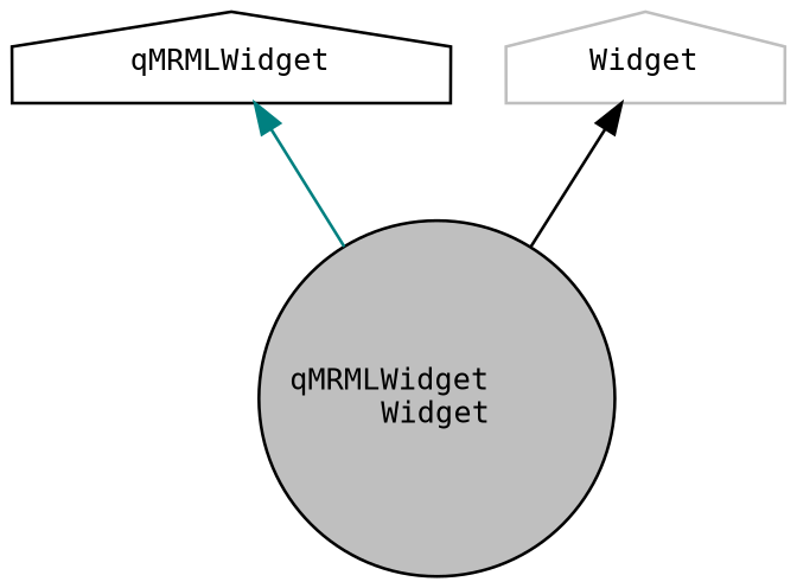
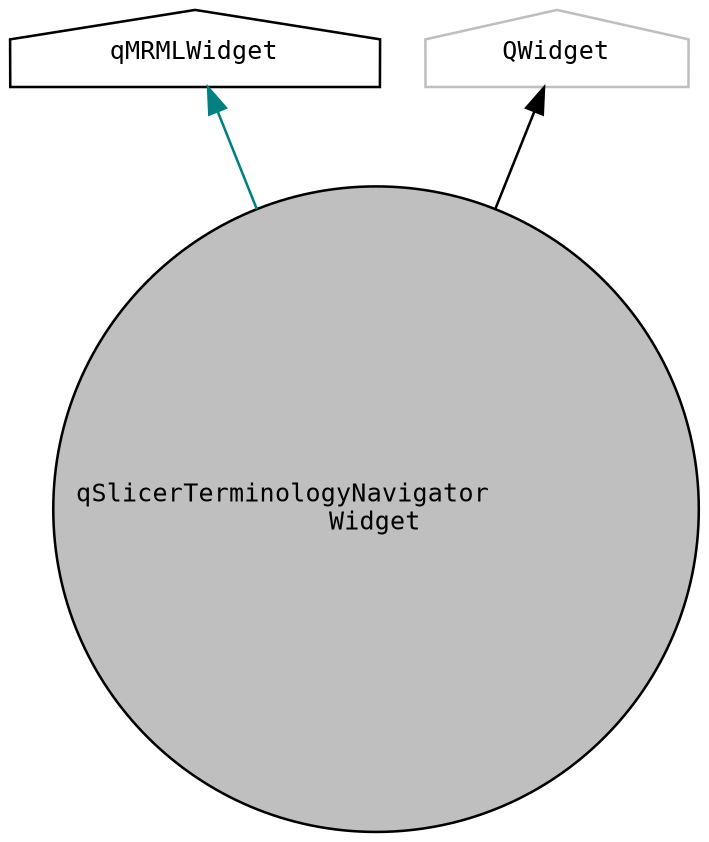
  digraph {
    fontname="DejaVu Sans Mono"
    node [color=black fontname="DejaVu Sans Mono" fontsize=10 shape=house]
    edge [dir=back fontname="DejaVu Sans Mono" fontsize=10 labelfontname=Helvetica labelfontsize=10 style=solid]
-   n1 [fillcolor=grey75 fontcolor=black height=0.2 label="qMRMLWidget\lWidget" shape=circle style=filled width=0.4]
+   n1 [fillcolor=grey75 fontcolor=black height=0.2 label="qSlicerTerminologyNavigator\lWidget" shape=circle style=filled width=0.4]
    n2 [height=0.2 label=qMRMLWidget width=0.4]
-   n3 [color=grey75 height=0.2 label=Widget width=0.4]
+   n3 [color=grey75 height=0.2 label=QWidget width=0.4]
    n2 -> n1 [color=teal]
    n3 -> n1 [color=black]
  }
